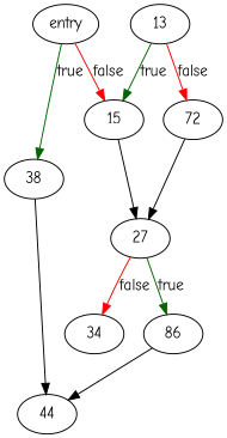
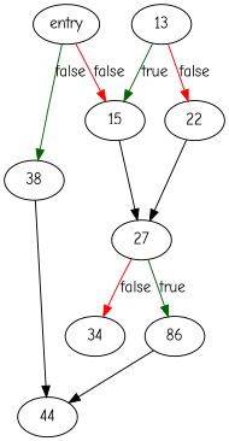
  digraph {
    fontname="Comic Neue"
    node [fontname="Comic Neue"]
    edge [fontname="Comic Neue"]
    n1 [label=entry]
    38
    15
    13
-   22 [label=72]
+   22
    44
    27
    34
    n9 [label=86]
-   n1 -> 38 [color=darkgreen label=true]
+   n1 -> 38 [color=darkgreen label=false]
    n1 -> 15 [color=red label=false]
    38 -> 44
    15 -> 27
    13 -> 15 [color=darkgreen label=true]
    13 -> 22 [color=red label=false]
    22 -> 27
    27 -> 34 [color=red label=false]
    27 -> n9 [color=darkgreen label=true]
    n9 -> 44
  }
